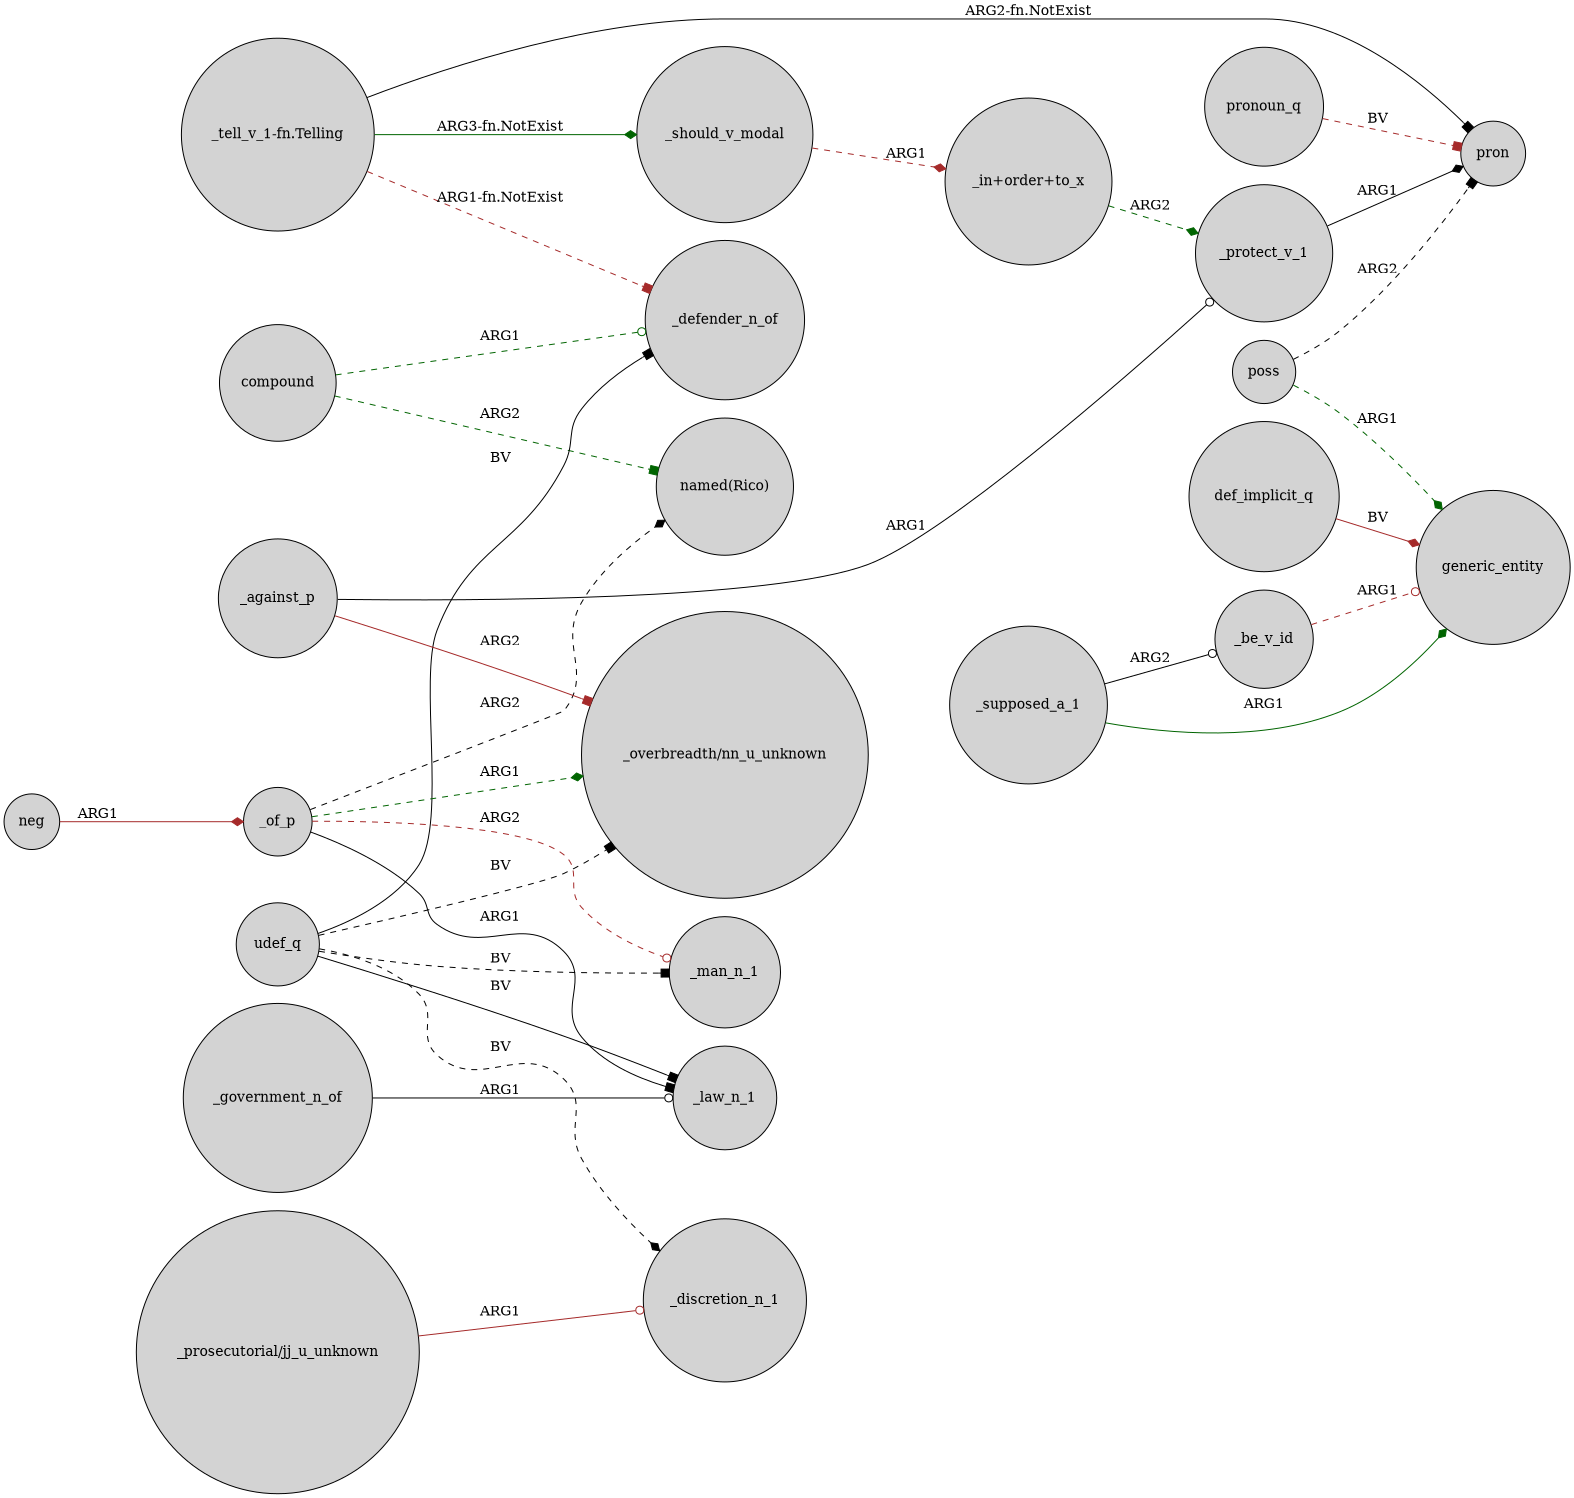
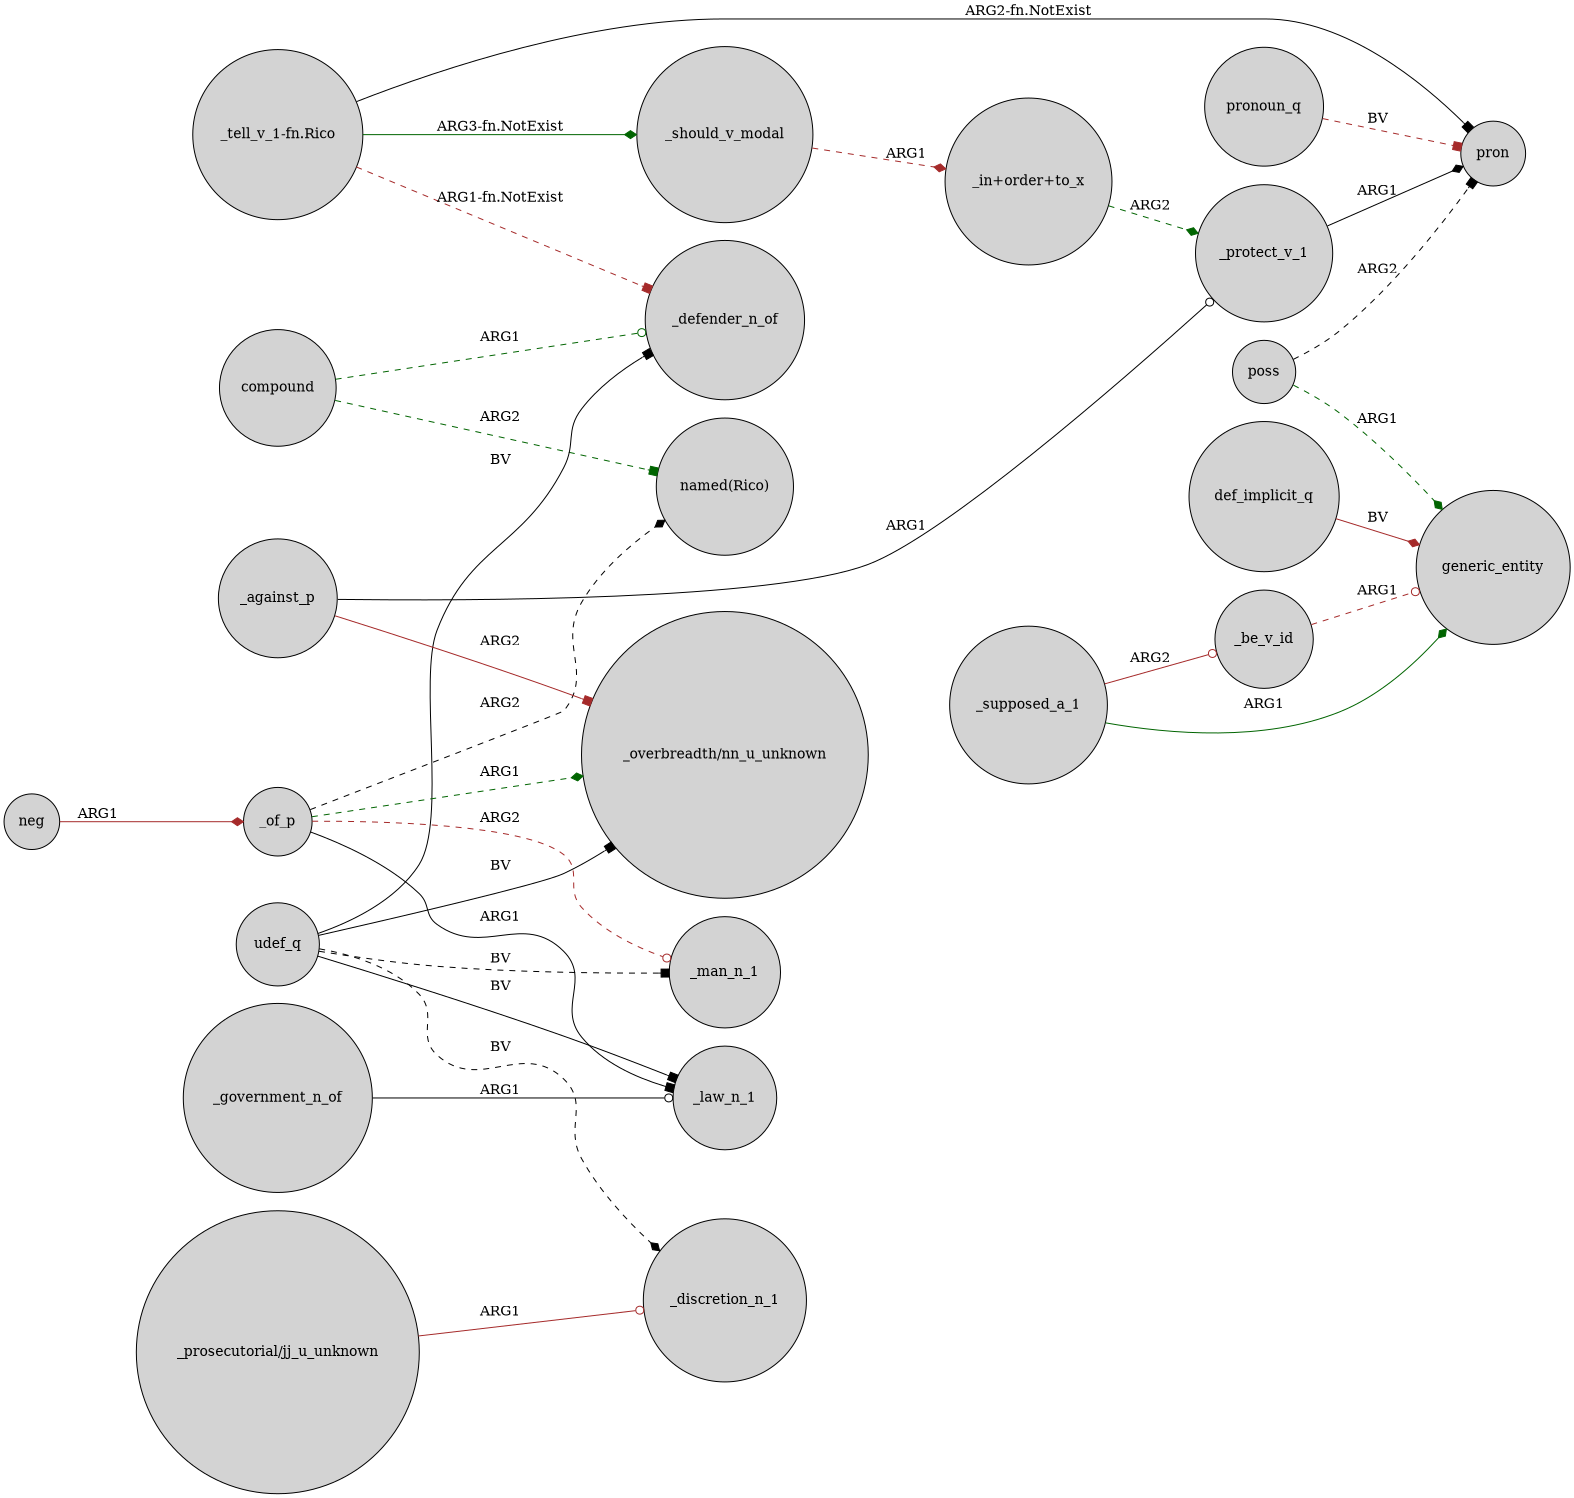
  digraph {
    rankdir=LR
    node [shape=circle style=filled]
    edge [arrowhead=diamond color=black style=solid]
    "_in+order+to_x"
    _protect_v_1
    pron
    poss
    generic_entity
    compound
    "named(Rico)"
    _defender_n_of
    udef_q
    _discretion_n_1
    "_overbreadth/nn_u_unknown"
    _law_n_1
    _man_n_1
    _of_p
    _should_v_modal
    neg
    _supposed_a_1
    _be_v_id
    _against_p
    _government_n_of
    pronoun_q
    def_implicit_q
-   "_tell_v_1-fn.Telling"
+   "_tell_v_1-fn.Telling" [label="_tell_v_1-fn.Rico"]
    "_prosecutorial/jj_u_unknown"
    "_in+order+to_x" -> _protect_v_1 [color=darkgreen label=ARG2 style=dashed]
    _protect_v_1 -> pron [label=ARG1]
    poss -> pron [arrowhead=box label=ARG2 style=dashed]
    poss -> generic_entity [color=darkgreen label=ARG1 style=dashed]
    compound -> "named(Rico)" [arrowhead=box color=darkgreen label=ARG2 style=dashed]
    compound -> _defender_n_of [arrowhead=odot color=darkgreen label=ARG1 style=dashed]
    udef_q -> _defender_n_of [arrowhead=box label=BV]
    udef_q -> _discretion_n_1 [label=BV style=dashed]
-   udef_q -> "_overbreadth/nn_u_unknown" [arrowhead=box label=BV style=dashed]
+   udef_q -> "_overbreadth/nn_u_unknown" [arrowhead=box label=BV]
    udef_q -> _law_n_1 [arrowhead=box label=BV]
    udef_q -> _man_n_1 [arrowhead=box label=BV style=dashed]
    _of_p -> "named(Rico)" [label=ARG2 style=dashed]
    _of_p -> "_overbreadth/nn_u_unknown" [color=darkgreen label=ARG1 style=dashed]
    _of_p -> _law_n_1 [arrowhead=box label=ARG1]
    _of_p -> _man_n_1 [arrowhead=odot color=brown label=ARG2 style=dashed]
    _should_v_modal -> "_in+order+to_x" [color=brown label=ARG1 style=dashed]
    neg -> _of_p [color=brown label=ARG1]
    _supposed_a_1 -> generic_entity [color=darkgreen label=ARG1]
-   _supposed_a_1 -> _be_v_id [arrowhead=odot label=ARG2]
+   _supposed_a_1 -> _be_v_id [arrowhead=odot color=brown label=ARG2]
    _be_v_id -> generic_entity [arrowhead=odot color=brown label=ARG1 style=dashed]
    _against_p -> _protect_v_1 [arrowhead=odot label=ARG1]
    _against_p -> "_overbreadth/nn_u_unknown" [arrowhead=box color=brown label=ARG2]
    _government_n_of -> _law_n_1 [arrowhead=odot label=ARG1]
    pronoun_q -> pron [arrowhead=box color=brown label=BV style=dashed]
    def_implicit_q -> generic_entity [color=brown label=BV]
    "_tell_v_1-fn.Telling" -> pron [arrowhead=box label="ARG2-fn.NotExist"]
    "_tell_v_1-fn.Telling" -> _defender_n_of [arrowhead=box color=brown label="ARG1-fn.NotExist" style=dashed]
    "_tell_v_1-fn.Telling" -> _should_v_modal [color=darkgreen label="ARG3-fn.NotExist"]
    "_prosecutorial/jj_u_unknown" -> _discretion_n_1 [arrowhead=odot color=brown label=ARG1]
  }
